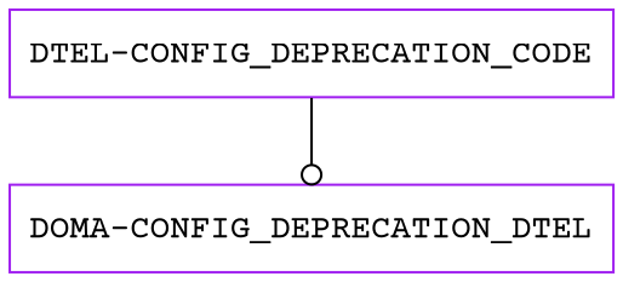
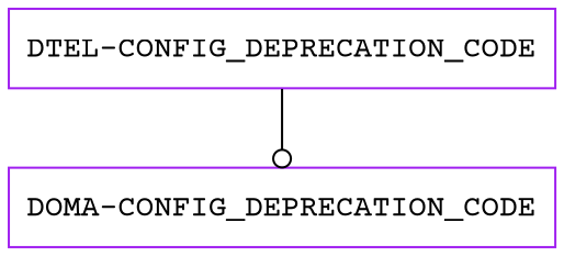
  digraph {
    fontname="Courier Prime"
    node [color=purple shape=box fontname="Courier Prime"]
    "DTEL-CONFIG_DEPRECATION_CODE"
-   "DOMA-CONFIG_DEPRECATION_CODE" [label="DOMA-CONFIG_DEPRECATION_DTEL"]
+   "DOMA-CONFIG_DEPRECATION_CODE"
    "DTEL-CONFIG_DEPRECATION_CODE" -> "DOMA-CONFIG_DEPRECATION_CODE" [arrowhead=odot fontname="Courier Prime"]
  }
